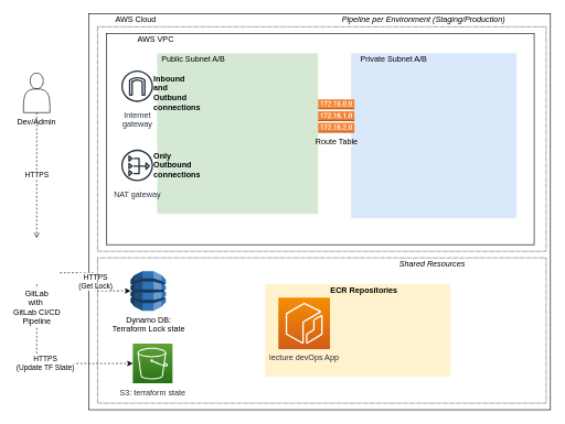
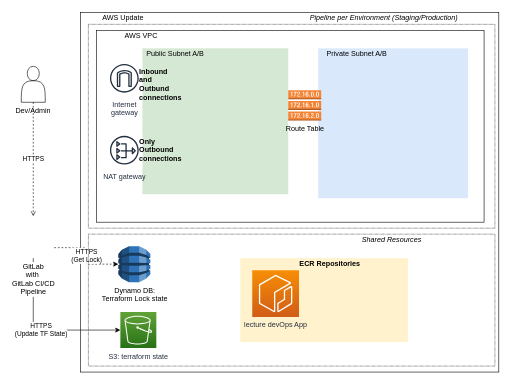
  <mxCell id="0" />
  <mxCell id="1" parent="0" />
  <mxCell id="2" value="" style="rounded=0;whiteSpace=wrap;html=1;gradientColor=#ffffff;align=center;dashed=1;" vertex="1" parent="1"><mxGeometry x="145.25" y="40" width="675" height="350" as="geometry" /></mxCell>
  <mxCell id="3" value="" style="rounded=0;whiteSpace=wrap;html=1;align=center;" vertex="1" parent="1"><mxGeometry x="134" y="20" width="697.5" height="600" as="geometry" /></mxCell>
  <mxCell id="4" value="" style="rounded=0;whiteSpace=wrap;html=1;" vertex="1" parent="1"><mxGeometry x="160.25" y="50" width="646.67" height="320" as="geometry" /></mxCell>
  <mxCell id="5" value="AWS VPC" style="text;html=1;strokeColor=none;fillColor=none;align=center;verticalAlign=middle;whiteSpace=wrap;rounded=0;" vertex="1" parent="1"><mxGeometry x="200.25" y="50" width="70" height="20" as="geometry" /></mxCell>
  <mxCell id="6" value="" style="whiteSpace=wrap;html=1;aspect=fixed;fillColor=#d5e8d4;strokeColor=none;" vertex="1" parent="1"><mxGeometry x="236.92" y="80" width="243.33" height="243.33" as="geometry" /></mxCell>
  <mxCell id="7" value="" style="whiteSpace=wrap;html=1;aspect=fixed;fillColor=#dae8fc;strokeColor=none;" vertex="1" parent="1"><mxGeometry x="530.25" y="80" width="250" height="250" as="geometry" /></mxCell>
  <mxCell id="8" value="Public Subnet A/B" style="text;html=1;strokeColor=none;fillColor=none;align=center;verticalAlign=middle;whiteSpace=wrap;rounded=0;" vertex="1" parent="1"><mxGeometry x="236.92" y="80" width="110" height="20" as="geometry" /></mxCell>
  <mxCell id="9" value="Private Subnet A/B" style="text;html=1;strokeColor=none;fillColor=none;align=center;verticalAlign=middle;whiteSpace=wrap;rounded=0;" vertex="1" parent="1"><mxGeometry x="540.25" y="80" width="110" height="20" as="geometry" /></mxCell>
  <mxCell id="10" value="Dev/Admin" style="shape=actor;whiteSpace=wrap;html=1;align=center;labelPosition=center;verticalLabelPosition=bottom;verticalAlign=top;" vertex="1" parent="1"><mxGeometry x="35" y="110" width="40" height="60" as="geometry" /></mxCell>
  <mxCell id="11" value="HTTPS&lt;br&gt;(Get Lock)" style="edgeStyle=orthogonalEdgeStyle;rounded=0;orthogonalLoop=1;jettySize=auto;html=1;exitX=1;exitY=0.75;exitDx=0;exitDy=0;dashed=1;" edge="1" parent="1" source="13" target="16"><mxGeometry relative="1" as="geometry" /></mxCell>
- <mxCell id="12" value="HTTPS&lt;br&gt;(Update TF State)" style="edgeStyle=orthogonalEdgeStyle;rounded=0;orthogonalLoop=1;jettySize=auto;html=1;exitX=0.5;exitY=1;exitDx=0;exitDy=0;entryX=0;entryY=0.5;entryDx=0;entryDy=0;entryPerimeter=0;dashed=1;" edge="1" parent="1" source="13" target="15"><mxGeometry relative="1" as="geometry" /></mxCell>
+ <mxCell id="12" value="HTTPS&lt;br&gt;(Update TF State)" style="edgeStyle=orthogonalEdgeStyle;rounded=0;orthogonalLoop=1;jettySize=auto;html=1;exitX=0.5;exitY=1;exitDx=0;exitDy=0;entryX=0;entryY=0.5;entryDx=0;entryDy=0;entryPerimeter=0;dashed=0;" edge="1" parent="1" source="13" target="15"><mxGeometry relative="1" as="geometry" /></mxCell>
  <mxCell id="13" value="GitLab&lt;br&gt;with&amp;nbsp;&lt;br&gt;GitLab CI/CD&lt;br&gt;Pipeline" style="shape=image;html=1;verticalAlign=top;verticalLabelPosition=bottom;labelBackgroundColor=#ffffff;imageAspect=0;aspect=fixed;image=https://cdn4.iconfinder.com/data/icons/logos-and-brands/512/144_Gitlab_logo_logos-128.png;align=center;" vertex="1" parent="1"><mxGeometry x="20" y="360" width="70" height="70" as="geometry" /></mxCell>
- <mxCell id="14" value="AWS Cloud" style="text;html=1;strokeColor=none;fillColor=none;align=center;verticalAlign=middle;whiteSpace=wrap;rounded=0;" vertex="1" parent="1"><mxGeometry x="160.25" y="20" width="90" height="20" as="geometry" /></mxCell>
+ <mxCell id="14" value="AWS Update" style="text;html=1;strokeColor=none;fillColor=none;align=center;verticalAlign=middle;whiteSpace=wrap;rounded=0;" vertex="1" parent="1"><mxGeometry x="160.25" y="20" width="90" height="20" as="geometry" /></mxCell>
  <mxCell id="15" value="S3: terraform state" style="points=[[0,0,0],[0.25,0,0],[0.5,0,0],[0.75,0,0],[1,0,0],[0,1,0],[0.25,1,0],[0.5,1,0],[0.75,1,0],[1,1,0],[0,0.25,0],[0,0.5,0],[0,0.75,0],[1,0.25,0],[1,0.5,0],[1,0.75,0]];outlineConnect=0;fontColor=#232F3E;gradientColor=#60A337;gradientDirection=north;fillColor=#277116;strokeColor=#ffffff;dashed=0;verticalLabelPosition=bottom;verticalAlign=top;align=center;html=1;fontSize=12;fontStyle=0;aspect=fixed;shape=mxgraph.aws4.resourceIcon;resIcon=mxgraph.aws4.s3;" vertex="1" parent="1"><mxGeometry x="200.25" y="520" width="60" height="60" as="geometry" /></mxCell>
  <mxCell id="16" value="Dynamo DB:&lt;br&gt;Terraform Lock state" style="outlineConnect=0;dashed=0;verticalLabelPosition=bottom;verticalAlign=top;align=center;html=1;shape=mxgraph.aws3.dynamo_db;fillColor=#2E73B8;gradientColor=none;" vertex="1" parent="1"><mxGeometry x="196.92" y="410" width="53.33" height="60" as="geometry" /></mxCell>
  <mxCell id="17" value="Route Table" style="outlineConnect=0;dashed=0;verticalLabelPosition=bottom;verticalAlign=top;align=center;html=1;shape=mxgraph.aws3.route_table;fillColor=#F58536;gradientColor=none;" vertex="1" parent="1"><mxGeometry x="480.25" y="150" width="55" height="50.6" as="geometry" /></mxCell>
  <mxCell id="18" value="Internet&#10;gateway" style="outlineConnect=0;fontColor=#232F3E;gradientColor=none;strokeColor=#232F3E;fillColor=#ffffff;dashed=0;verticalLabelPosition=bottom;verticalAlign=top;align=center;html=1;fontSize=12;fontStyle=0;aspect=fixed;shape=mxgraph.aws4.resourceIcon;resIcon=mxgraph.aws4.internet_gateway;" vertex="1" parent="1"><mxGeometry x="176.92" y="100" width="60" height="60" as="geometry" /></mxCell>
  <mxCell id="19" value="NAT gateway" style="outlineConnect=0;fontColor=#232F3E;gradientColor=none;strokeColor=#232F3E;fillColor=#ffffff;dashed=0;verticalLabelPosition=bottom;verticalAlign=top;align=center;html=1;fontSize=12;fontStyle=0;aspect=fixed;shape=mxgraph.aws4.resourceIcon;resIcon=mxgraph.aws4.nat_gateway;" vertex="1" parent="1"><mxGeometry x="176.92" y="220" width="60" height="60" as="geometry" /></mxCell>
  <mxCell id="20" value="&lt;b&gt;Inbound and Outbund connections&lt;/b&gt;" style="text;html=1;strokeColor=none;fillColor=none;align=left;verticalAlign=middle;whiteSpace=wrap;rounded=0;" vertex="1" parent="1"><mxGeometry x="230.25" y="130" width="40" height="20" as="geometry" /></mxCell>
  <mxCell id="21" value="&lt;b&gt;Only Outbound&lt;br&gt;connections&lt;br&gt;&lt;/b&gt;" style="text;html=1;strokeColor=none;fillColor=none;align=left;verticalAlign=middle;whiteSpace=wrap;rounded=0;" vertex="1" parent="1"><mxGeometry x="230.25" y="210" width="40" height="80" as="geometry" /></mxCell>
  <mxCell id="22" value="" style="rounded=0;whiteSpace=wrap;html=1;fillColor=#fff2cc;align=center;strokeColor=none;" vertex="1" parent="1"><mxGeometry x="400.25" y="430" width="280" height="140" as="geometry" /></mxCell>
  <mxCell id="23" value="lecture devOps App" style="points=[[0,0,0],[0.25,0,0],[0.5,0,0],[0.75,0,0],[1,0,0],[0,1,0],[0.25,1,0],[0.5,1,0],[0.75,1,0],[1,1,0],[0,0.25,0],[0,0.5,0],[0,0.75,0],[1,0.25,0],[1,0.5,0],[1,0.75,0]];outlineConnect=0;fontColor=#232F3E;gradientColor=#F78E04;gradientDirection=north;fillColor=#D05C17;strokeColor=#ffffff;dashed=0;verticalLabelPosition=bottom;verticalAlign=top;align=center;html=1;fontSize=12;fontStyle=0;aspect=fixed;shape=mxgraph.aws4.resourceIcon;resIcon=mxgraph.aws4.ecr;" vertex="1" parent="1"><mxGeometry x="420.25" y="450" width="78" height="78" as="geometry" /></mxCell>
  <mxCell id="24" value="&lt;b&gt;ECR Repositories&lt;/b&gt;" style="text;html=1;strokeColor=none;fillColor=none;align=center;verticalAlign=middle;whiteSpace=wrap;rounded=0;" vertex="1" parent="1"><mxGeometry x="490.25" y="430" width="120" height="20" as="geometry" /></mxCell>
  <mxCell id="25" value="HTTPS" style="endArrow=open;html=1;dashed=1;" edge="1" parent="1" source="10" target="13"><mxGeometry width="50" height="50" relative="1" as="geometry"><mxPoint x="30" y="250.6" as="sourcePoint" /><mxPoint x="80" y="200.6" as="targetPoint" /></mxGeometry></mxCell>
  <mxCell id="26" value="" style="rounded=0;whiteSpace=wrap;html=1;dashed=1;fillColor=none;gradientColor=#ffffff;align=center;glass=0;shadow=0;dashPattern=1 1;" vertex="1" parent="1"><mxGeometry x="146.92" y="40" width="678.08" height="340" as="geometry" /></mxCell>
  <mxCell id="27" value="&lt;i&gt;Pipeline per Environment (Staging/Production)&lt;/i&gt;" style="text;html=1;strokeColor=none;fillColor=none;align=center;verticalAlign=middle;whiteSpace=wrap;rounded=0;dashed=1;" vertex="1" parent="1"><mxGeometry x="485" y="20" width="310" height="20" as="geometry" /></mxCell>
  <mxCell id="28" value="" style="rounded=0;whiteSpace=wrap;html=1;dashed=1;fillColor=none;gradientColor=#ffffff;align=center;glass=0;shadow=0;dashPattern=1 1;" vertex="1" parent="1"><mxGeometry x="146.96" y="390" width="678.04" height="220" as="geometry" /></mxCell>
  <mxCell id="29" value="&lt;i&gt;Shared Resources&lt;/i&gt;" style="text;html=1;strokeColor=none;fillColor=none;align=center;verticalAlign=middle;whiteSpace=wrap;rounded=0;dashed=1;" vertex="1" parent="1"><mxGeometry x="498.25" y="390" width="310" height="20" as="geometry" /></mxCell>
